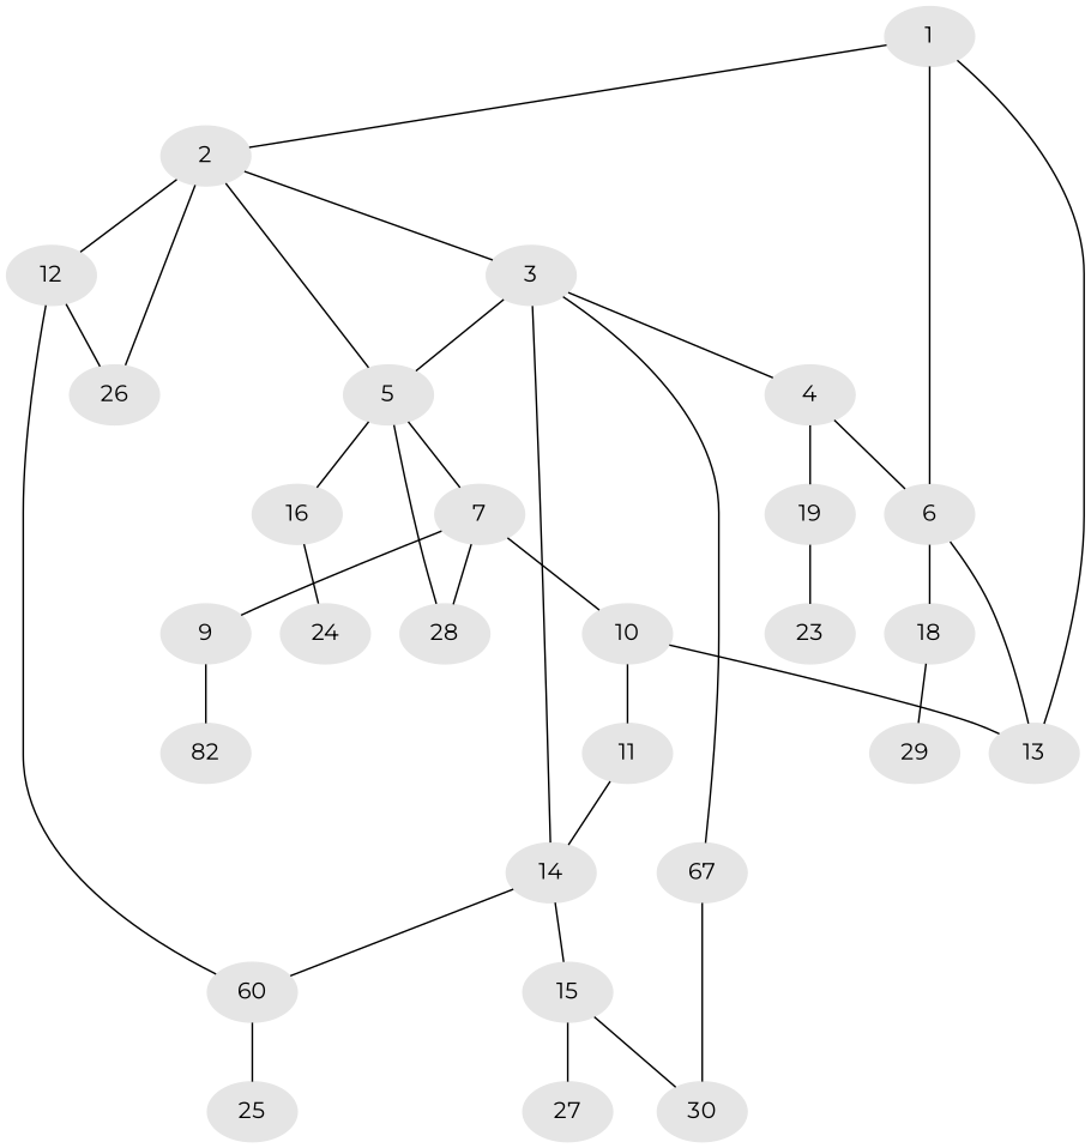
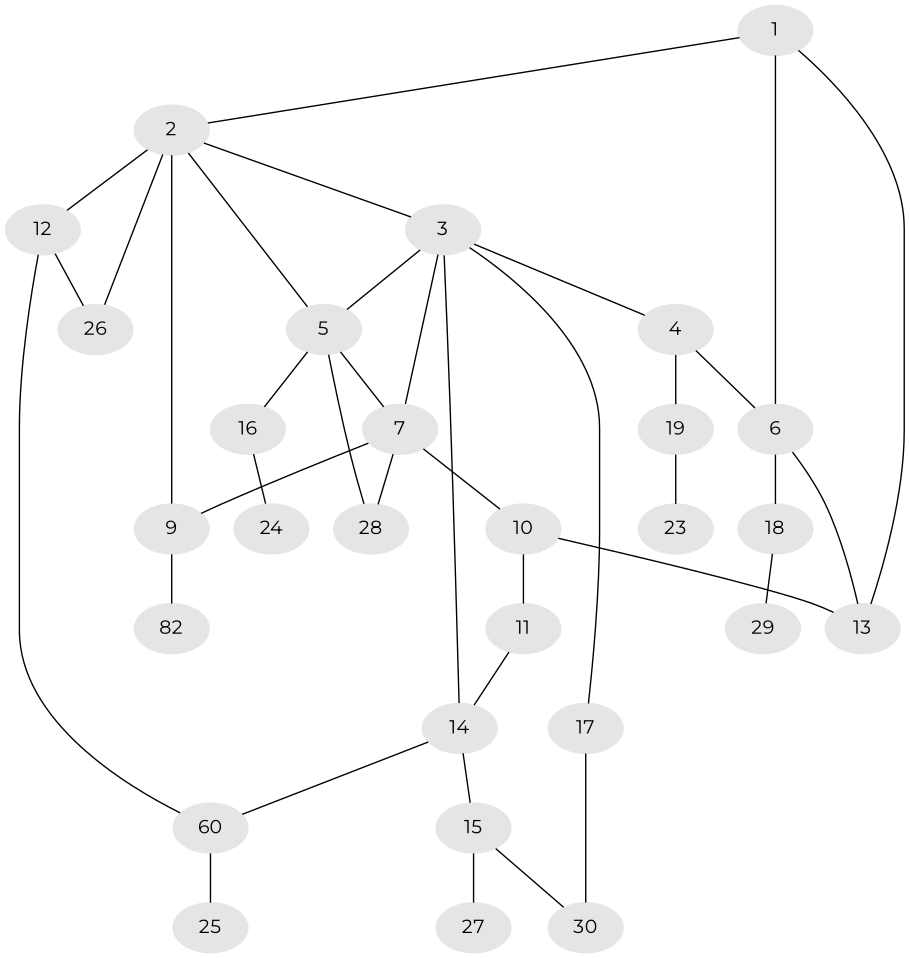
  graph {
    fontname=Montserrat
    node [color=gray90 fontname=Montserrat style=filled]
    edge [fontname=Montserrat weight=1.0]
    1
    2
    6
    13
    3
    5
    9
    12
    26
    18
    4
    7
    14
-   17 [label=67]
+   17
    16
    28
    n17 [label=82]
    n18 [label=60]
    19
    10
    15
    30
    23
    24
    29
    11
    25
    27
    1 -- 2
    1 -- 6
    1 -- 13
    2 -- 3
    2 -- 5
+   2 -- 9 [weight=2.0]
    2 -- 12
    2 -- 26
    6 -- 13
    6 -- 18
    3 -- 5
    3 -- 4
+   3 -- 7
    3 -- 14
    3 -- 17
    5 -- 7
    5 -- 16
    5 -- 28
    9 -- n17 [weight=2.0]
    12 -- 26
    12 -- n18
    18 -- 29
    4 -- 6
    4 -- 19
    7 -- 9
    7 -- 28
    7 -- 10
    14 -- n18
    14 -- 15
    17 -- 30
    16 -- 24
    n18 -- 25
    19 -- 23
    10 -- 13
    10 -- 11
    15 -- 30
    15 -- 27
    11 -- 14
  }
